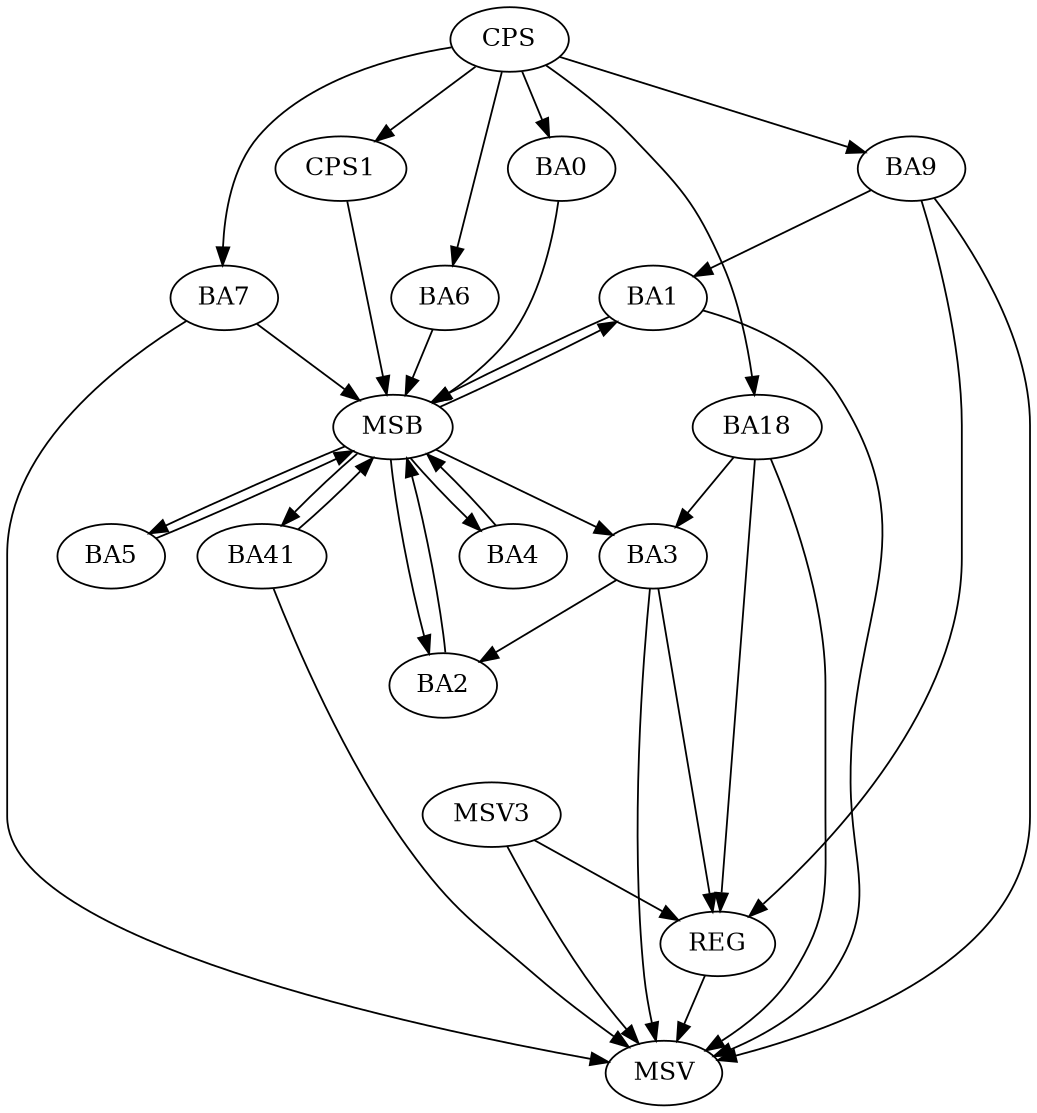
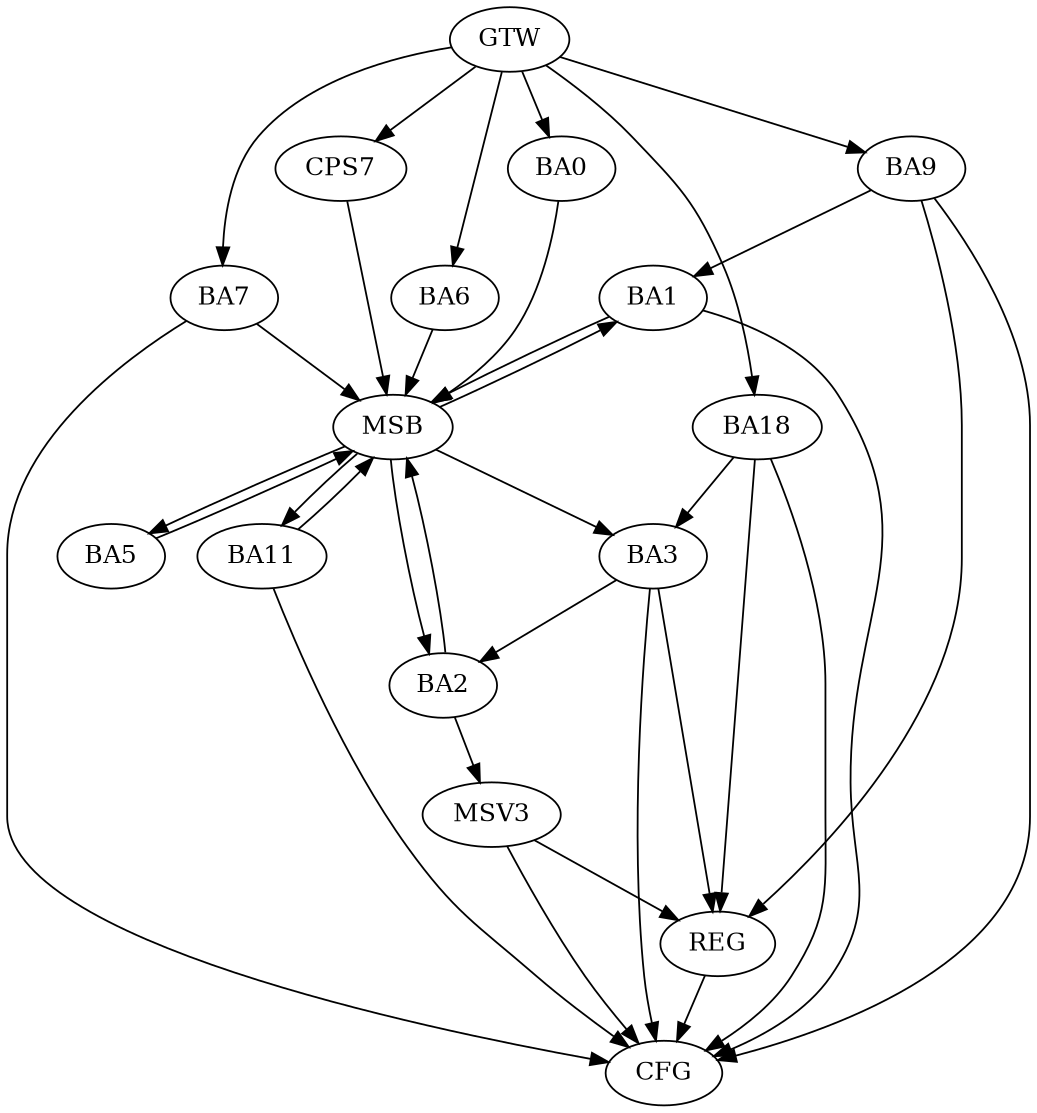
  strict digraph {
    n1 [label=BA1]
    n2 [label=MSB]
-   n3 [label=MSV]
+   n3 [label=CFG]
    n4 [label=BA2]
    n5 [label=BA3]
-   n6 [label=BA4]
    n7 [label=BA5]
-   n8 [label=BA41]
+   n8 [label=BA11]
    n9 [label=MSV3]
    n10 [label=REG]
    n11 [label=BA6]
    n12 [label=BA7]
    n13 [label=BA0]
    n14 [label=BA9]
    n15 [label=BA18]
-   n16 [label=CPS1]
-   n17 [label=CPS]
+   n16 [label=CPS7]
+   n17 [label=GTW]
    n1 -> n2
    n1 -> n3
    n2 -> n1
    n2 -> n4
    n2 -> n5
-   n2 -> n6
    n2 -> n7
    n2 -> n8
    n4 -> n2
+   n4 -> n9
    n5 -> n3
    n5 -> n4
    n5 -> n10
-   n6 -> n2
    n7 -> n2
    n8 -> n2
    n8 -> n3
    n9 -> n3
    n9 -> n10
    n10 -> n3
    n11 -> n2
    n12 -> n2
    n12 -> n3
    n13 -> n2
    n14 -> n1
    n14 -> n3
    n14 -> n10
    n15 -> n3
    n15 -> n5
    n15 -> n10
    n16 -> n2
    n17 -> n11
    n17 -> n12
    n17 -> n13
    n17 -> n14
    n17 -> n15
    n17 -> n16
  }
